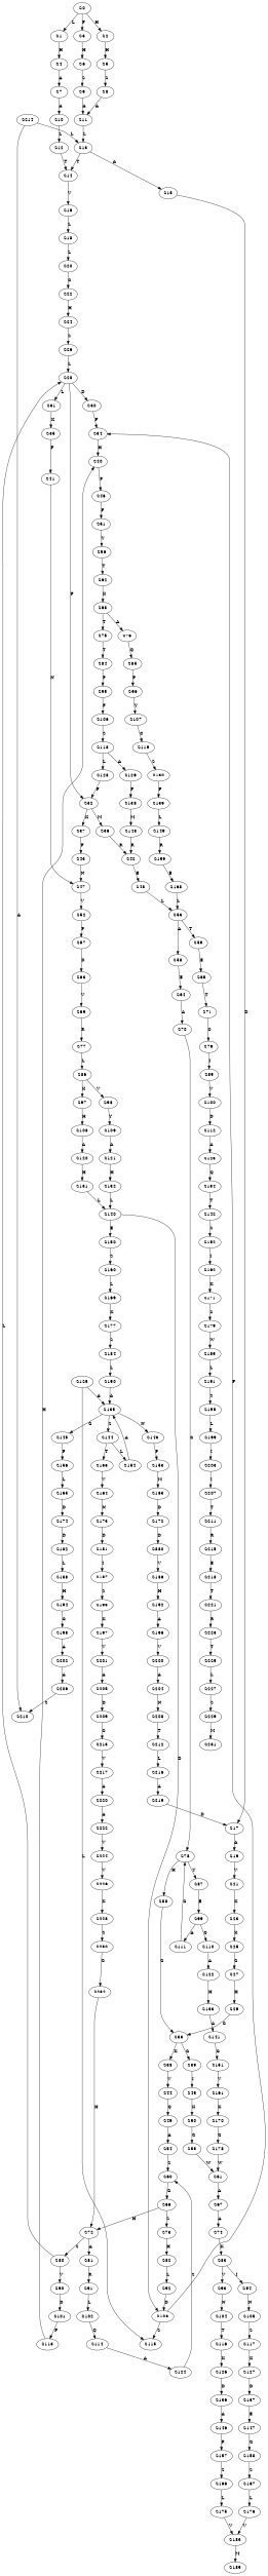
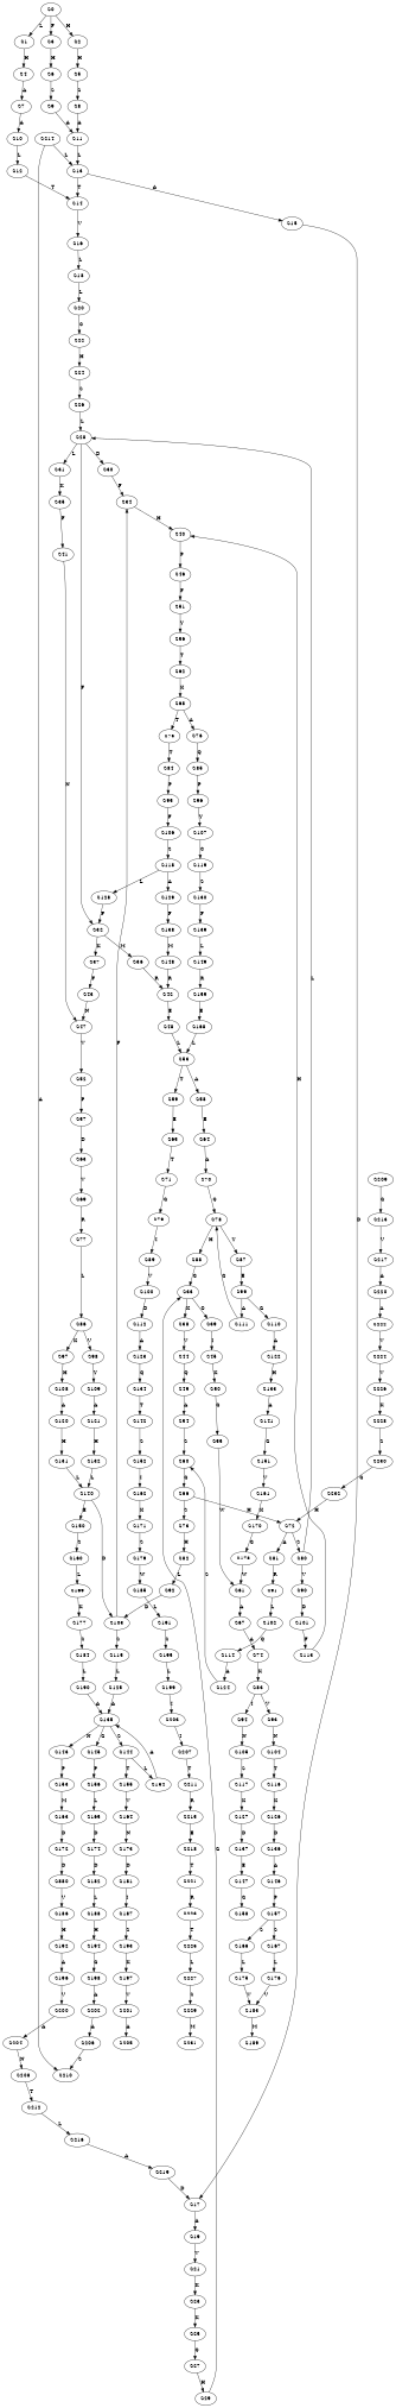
  strict digraph {
    S0
    S1
    S2
    S3
    S4
    S5
    S6
    S7
    S8
    S9
    S10
    S11
    S12
    S13
    S14
    S15
    S16
    S17
    S18
    S19
    S20
    S21
    S22
    S23
    S24
    S25
    S26
    S27
    S28
    S29
    S30
    S31
    S32
    S33
    S34
    S35
    S36
    S37
    S38
    S39
    S40
    S41
    S42
    S43
    S44
    S45
    S46
    S47
    S48
    S49
    S50
    S51
    S52
    S53
    S54
    S55
    S56
    S57
    S58
    S59
    S60
    S61
    S62
    S63
    S64
    S65
    S66
    S67
    S68
    S69
    S70
    S71
    S72
    S73
    S74
    S75
    S76
    S77
    S78
    S79
    S80
    S81
    S82
    S83
    S84
    S85
    S86
    S87
    S88
    S89
    S90
    S91
    S92
    S93
    S94
    S95
    S96
    S97
    S98
    S99
    S100
    S101
    S102
    S103
    S104
    S105
    S106
    S107
    S108
    S109
    S110
    S111
    S112
    S113
    S114
    S115
    S116
    S117
    S118
    S119
    S120
    S121
    S122
    S123
    S124
    S125
    S126
    S127
    S128
    S129
    S130
    S131
    S132
    S133
    S134
    S135
    S136
    S137
    S138
    S139
    S140
    S141
    S142
    S143
    S144
    S145
    S146
    S147
    S148
    S149
    S150
    S151
    S152
    S153
    S154
    S155
    S156
    S157
    S158
    S159
    S160
    S161
    S162
    S163
    S164
    S165
    S166
    S167
    S168
    S169
    S170
    S171
    S172
    S173
    S174
    S175
    S176
    S177
    S178
    S179
    n181 [label=S880]
    S181
    S182
    S183
    S184
    S185
    S186
    S187
    S188
    S189
    S190
    S191
    S192
    S193
    S194
    S195
    S196
    S197
    S198
    S199
    S200
    S201
    S202
    S203
    S204
    S205
    S206
    S207
    S208
    S209
    S210
    S211
    S212
    S213
    S215
    S216
    S217
    S214
    S218
    S219
    S220
    S221
    S222
    S223
    S224
    S225
    S226
    S227
    S228
    S229
    S230
    S231
    S232
    S0 -> S1 [label=L]
    S0 -> S2 [label=H]
    S0 -> S3 [label=F]
    S1 -> S4 [label=H]
    S2 -> S5 [label=H]
    S3 -> S6 [label=H]
    S4 -> S7 [label=A]
    S5 -> S8 [label=S]
    S6 -> S9 [label=S]
    S7 -> S10 [label=A]
    S8 -> S11 [label=A]
    S9 -> S11 [label=A]
    S10 -> S12 [label=L]
    S11 -> S13 [label=L]
    S12 -> S14 [label=T]
    S13 -> S14 [label=T]
    S13 -> S15 [label=A]
    S14 -> S16 [label=V]
    S15 -> S17 [label=D]
    S16 -> S18 [label=L]
    S17 -> S19 [label=A]
    S18 -> S20 [label=L]
    S19 -> S21 [label=V]
    S20 -> S22 [label=C]
    S21 -> S23 [label=K]
    S22 -> S24 [label=H]
    S23 -> S25 [label=K]
    S24 -> S26 [label=S]
    S25 -> S27 [label=G]
    S26 -> S28 [label=L]
    S27 -> S29 [label=H]
    S28 -> S30 [label=D]
    S28 -> S31 [label=L]
    S28 -> S32 [label=F]
    S29 -> S33 [label=G]
    S30 -> S34 [label=F]
    S31 -> S35 [label=K]
    S32 -> S36 [label=M]
    S32 -> S37 [label=K]
    S33 -> S38 [label=K]
    S33 -> S39 [label=G]
    S34 -> S40 [label=H]
    S35 -> S41 [label=F]
    S36 -> S42 [label=R]
    S37 -> S43 [label=F]
    S38 -> S44 [label=V]
    S39 -> S45 [label=I]
    S40 -> S46 [label=P]
    S41 -> S47 [label=N]
    S42 -> S48 [label=E]
    S43 -> S47 [label=N]
    S44 -> S49 [label=Q]
    S45 -> S50 [label=K]
    S46 -> S51 [label=F]
    S47 -> S52 [label=V]
    S48 -> S53 [label=L]
    S49 -> S54 [label=A]
    S50 -> S55 [label=G]
    S51 -> S56 [label=Y]
    S52 -> S57 [label=P]
    S53 -> S58 [label=A]
    S53 -> S59 [label=T]
    S54 -> S60 [label=S]
    S55 -> S61 [label=W]
    S56 -> S62 [label=T]
    S57 -> S63 [label=D]
    S58 -> S64 [label=E]
    S59 -> S65 [label=E]
    S60 -> S66 [label=G]
    S61 -> S67 [label=A]
    S62 -> S68 [label=K]
    S63 -> S69 [label=V]
    S64 -> S70 [label=A]
    S65 -> S71 [label=T]
    S66 -> S72 [label=H]
    S66 -> S73 [label=S]
    S67 -> S74 [label=A]
    S68 -> S75 [label=T]
    S68 -> S76 [label=A]
    S69 -> S77 [label=R]
    S70 -> S78 [label=G]
    S71 -> S79 [label=G]
    S72 -> S80 [label=S]
    S72 -> S81 [label=A]
    S73 -> S82 [label=H]
    S74 -> S83 [label=K]
    S75 -> S84 [label=T]
    S76 -> S85 [label=Q]
    S77 -> S86 [label=L]
    S78 -> S87 [label=Y]
    S78 -> S88 [label=H]
    S79 -> S89 [label=I]
    S80 -> S28 [label=L]
    S80 -> S90 [label=V]
    S81 -> S91 [label=R]
    S82 -> S92 [label=L]
    S83 -> S93 [label=V]
    S83 -> S94 [label=I]
    S84 -> S95 [label=P]
    S85 -> S96 [label=P]
    S86 -> S97 [label=K]
    S86 -> S98 [label=V]
    S87 -> S99 [label=E]
    S88 -> S33 [label=G]
    S89 -> S100 [label=V]
    S90 -> S101 [label=D]
    S91 -> S102 [label=L]
    S92 -> S103 [label=D]
    S93 -> S104 [label=N]
    S94 -> S105 [label=N]
    S95 -> S106 [label=F]
    S96 -> S107 [label=Y]
    S97 -> S108 [label=H]
    S98 -> S109 [label=Y]
    S99 -> S110 [label=G]
    S99 -> S111 [label=A]
    S100 -> S112 [label=D]
    S101 -> S113 [label=F]
    S102 -> S114 [label=Q]
    S103 -> S34 [label=F]
    S103 -> S115 [label=S]
    S104 -> S116 [label=T]
    S105 -> S117 [label=S]
    S106 -> S118 [label=S]
    S107 -> S119 [label=C]
    S108 -> S120 [label=A]
    S109 -> S121 [label=A]
    S110 -> S122 [label=A]
    S111 -> S78 [label=G]
    S112 -> S123 [label=A]
    S113 -> S40 [label=H]
    S114 -> S124 [label=A]
-   S125 -> S115 [label=L]
+   S115 -> S125 [label=L]
    S116 -> S126 [label=K]
    S117 -> S127 [label=K]
    S118 -> S128 [label=L]
    S118 -> S129 [label=A]
    S119 -> S130 [label=S]
    S120 -> S131 [label=H]
    S121 -> S132 [label=H]
    S122 -> S133 [label=H]
    S123 -> S134 [label=Q]
    S124 -> S60 [label=S]
    S125 -> S135 [label=A]
    S126 -> S136 [label=D]
    S127 -> S137 [label=D]
    S128 -> S32 [label=F]
    S129 -> S138 [label=F]
    S130 -> S139 [label=F]
    S131 -> S140 [label=L]
    S132 -> S140 [label=L]
    S133 -> S141 [label=A]
    S134 -> S142 [label=T]
    S135 -> S143 [label=N]
    S135 -> S144 [label=S]
    S135 -> S145 [label=G]
    S136 -> S146 [label=A]
    S137 -> S147 [label=E]
    S138 -> S148 [label=M]
    S139 -> S149 [label=L]
    S140 -> S103 [label=D]
    S140 -> S150 [label=E]
    S141 -> S151 [label=G]
    S142 -> S152 [label=S]
    S143 -> S153 [label=P]
    S144 -> S154 [label=L]
    S144 -> S155 [label=T]
    S145 -> S156 [label=P]
    S146 -> S157 [label=P]
    S147 -> S158 [label=G]
    S148 -> S42 [label=R]
    S149 -> S159 [label=R]
    S150 -> S160 [label=S]
    S151 -> S161 [label=V]
    S152 -> S162 [label=I]
    S153 -> S163 [label=M]
    S154 -> S135 [label=A]
    S155 -> S164 [label=V]
    S156 -> S165 [label=L]
    S157 -> S166 [label=S]
-   S158 -> S167 [label=S]
+   S157 -> S167 [label=S]
    S159 -> S168 [label=E]
    S160 -> S169 [label=L]
    S161 -> S170 [label=K]
    S162 -> S171 [label=K]
    S163 -> S172 [label=D]
    S164 -> S173 [label=N]
    S165 -> S174 [label=D]
    S166 -> S175 [label=L]
    S167 -> S176 [label=L]
    S168 -> S53 [label=L]
    S169 -> S177 [label=K]
    S170 -> S178 [label=G]
    S171 -> S179 [label=S]
    S172 -> n181 [label=D]
    S173 -> S181 [label=D]
    S174 -> S182 [label=D]
    S175 -> S183 [label=V]
    S176 -> S183 [label=V]
    S177 -> S184 [label=S]
    S178 -> S61 [label=W]
    S179 -> S185 [label=W]
    n181 -> S186 [label=V]
    S181 -> S187 [label=I]
    S182 -> S188 [label=L]
    S183 -> S189 [label=M]
    S184 -> S190 [label=L]
    S185 -> S191 [label=L]
    S186 -> S192 [label=H]
    S187 -> S193 [label=S]
    S188 -> S194 [label=H]
    S190 -> S135 [label=A]
    S191 -> S195 [label=S]
    S192 -> S196 [label=A]
    S193 -> S197 [label=K]
    S194 -> S198 [label=G]
    S195 -> S199 [label=L]
    S196 -> S200 [label=V]
    S197 -> S201 [label=V]
    S198 -> S202 [label=A]
    S199 -> S203 [label=I]
    S200 -> S204 [label=A]
    S201 -> S205 [label=A]
    S202 -> S206 [label=A]
    S203 -> S207 [label=I]
    S204 -> S208 [label=N]
-   S205 -> S209 [label=D]
    S206 -> S210 [label=S]
    S207 -> S211 [label=T]
    S208 -> S212 [label=T]
    S209 -> S213 [label=G]
    S211 -> S215 [label=R]
    S212 -> S216 [label=L]
    S213 -> S217 [label=V]
    S215 -> S218 [label=E]
    S216 -> S219 [label=A]
    S217 -> S220 [label=A]
    S214 -> S13 [label=L]
    S214 -> S210 [label=A]
    S218 -> S221 [label=T]
    S219 -> S17 [label=D]
    S220 -> S222 [label=A]
    S221 -> S223 [label=R]
    S222 -> S224 [label=V]
    S223 -> S225 [label=T]
    S224 -> S226 [label=V]
    S225 -> S227 [label=L]
    S226 -> S228 [label=K]
    S227 -> S229 [label=S]
    S228 -> S230 [label=S]
    S229 -> S231 [label=M]
    S230 -> S232 [label=G]
    S232 -> S72 [label=H]
  }
